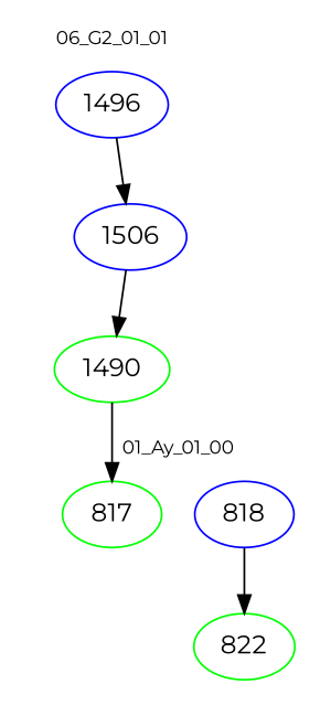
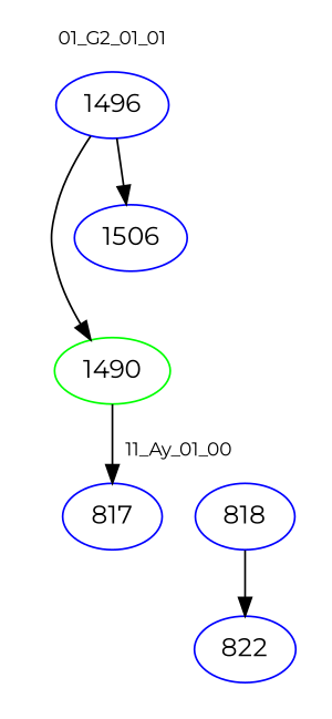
  digraph {
    fontname=Montserrat
    node [color=blue fontname=Montserrat]
    edge [color=black fontname=Montserrat]
    n1 [label=818]
-   n2 [color=green label=817]
-   n3 [color=green label=822]
+   n2 [label=817]
+   n3 [label=822]
    n4 [label=1496]
    n5 [color=green label=1490]
    n6 [label=1506]
    subgraph cluster_1 {
      color=white
      fontsize=10
-     label="01_Ay_01_00"
+     label="11_Ay_01_00"
      n1
      n2
      n3
    }
    subgraph cluster_2 {
      color=white
      fontsize=10
-     label="06_G2_01_01"
+     label="01_G2_01_01"
      n4
      n5
      n6
    }
    n1 -> n3
-   n6 -> n5
+   n4 -> n5
    n4 -> n6
    n5 -> n2
  }
